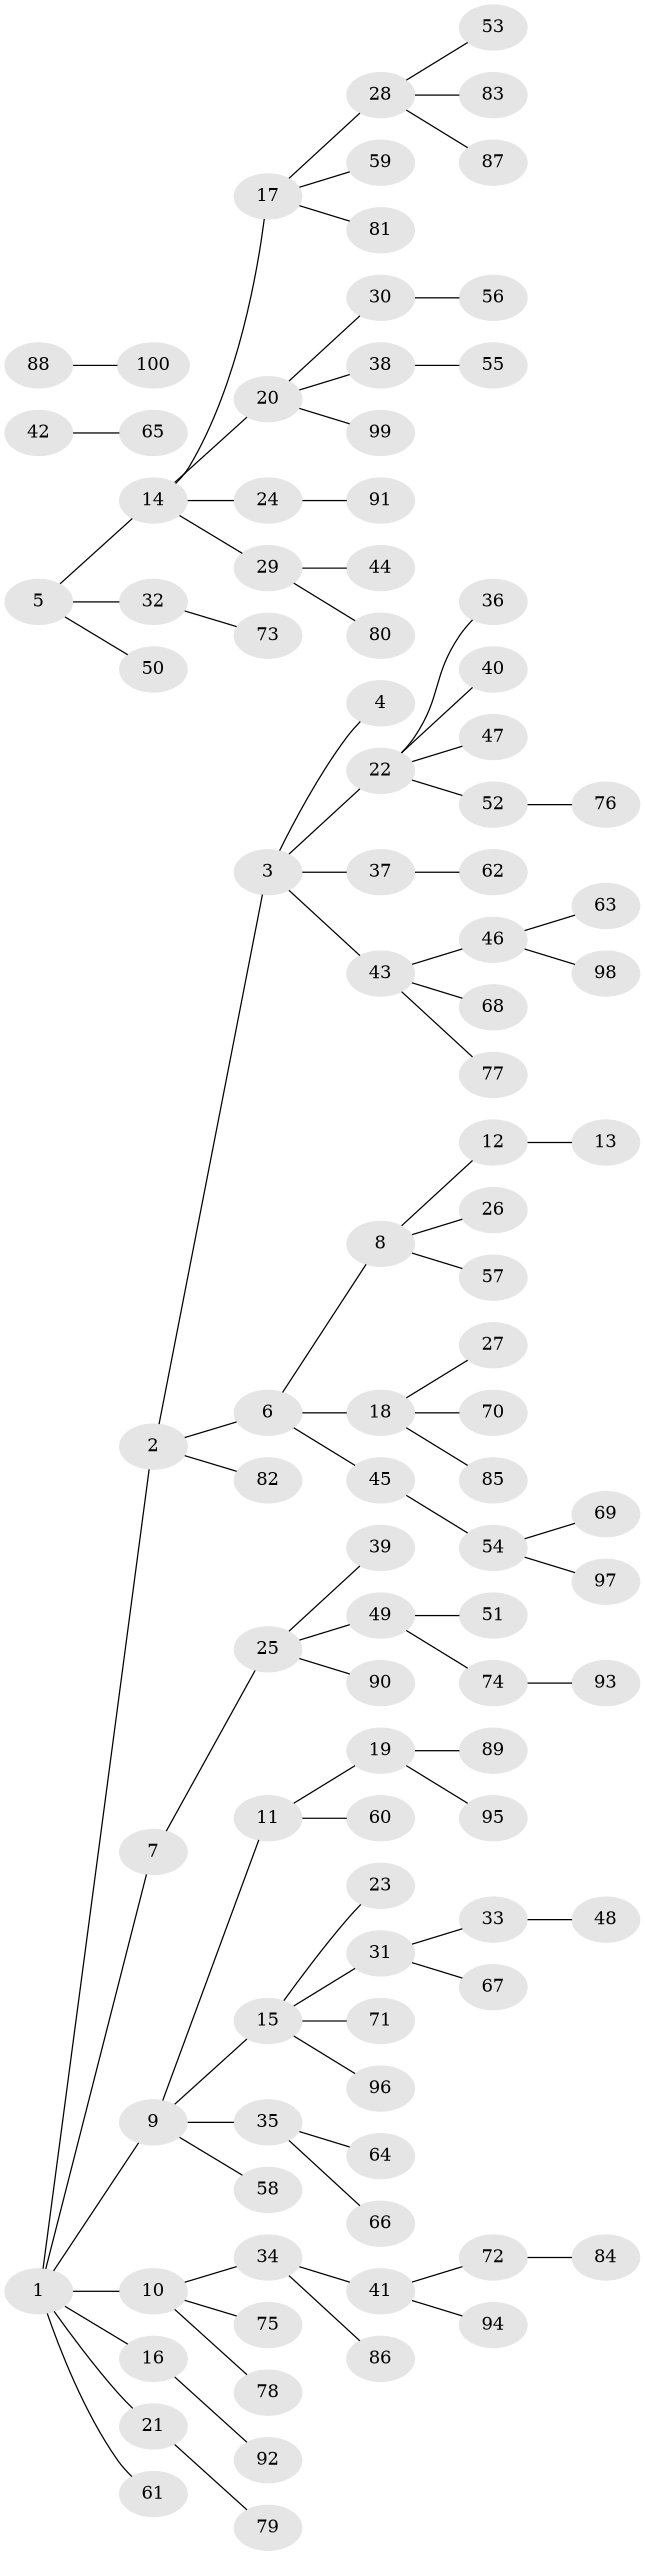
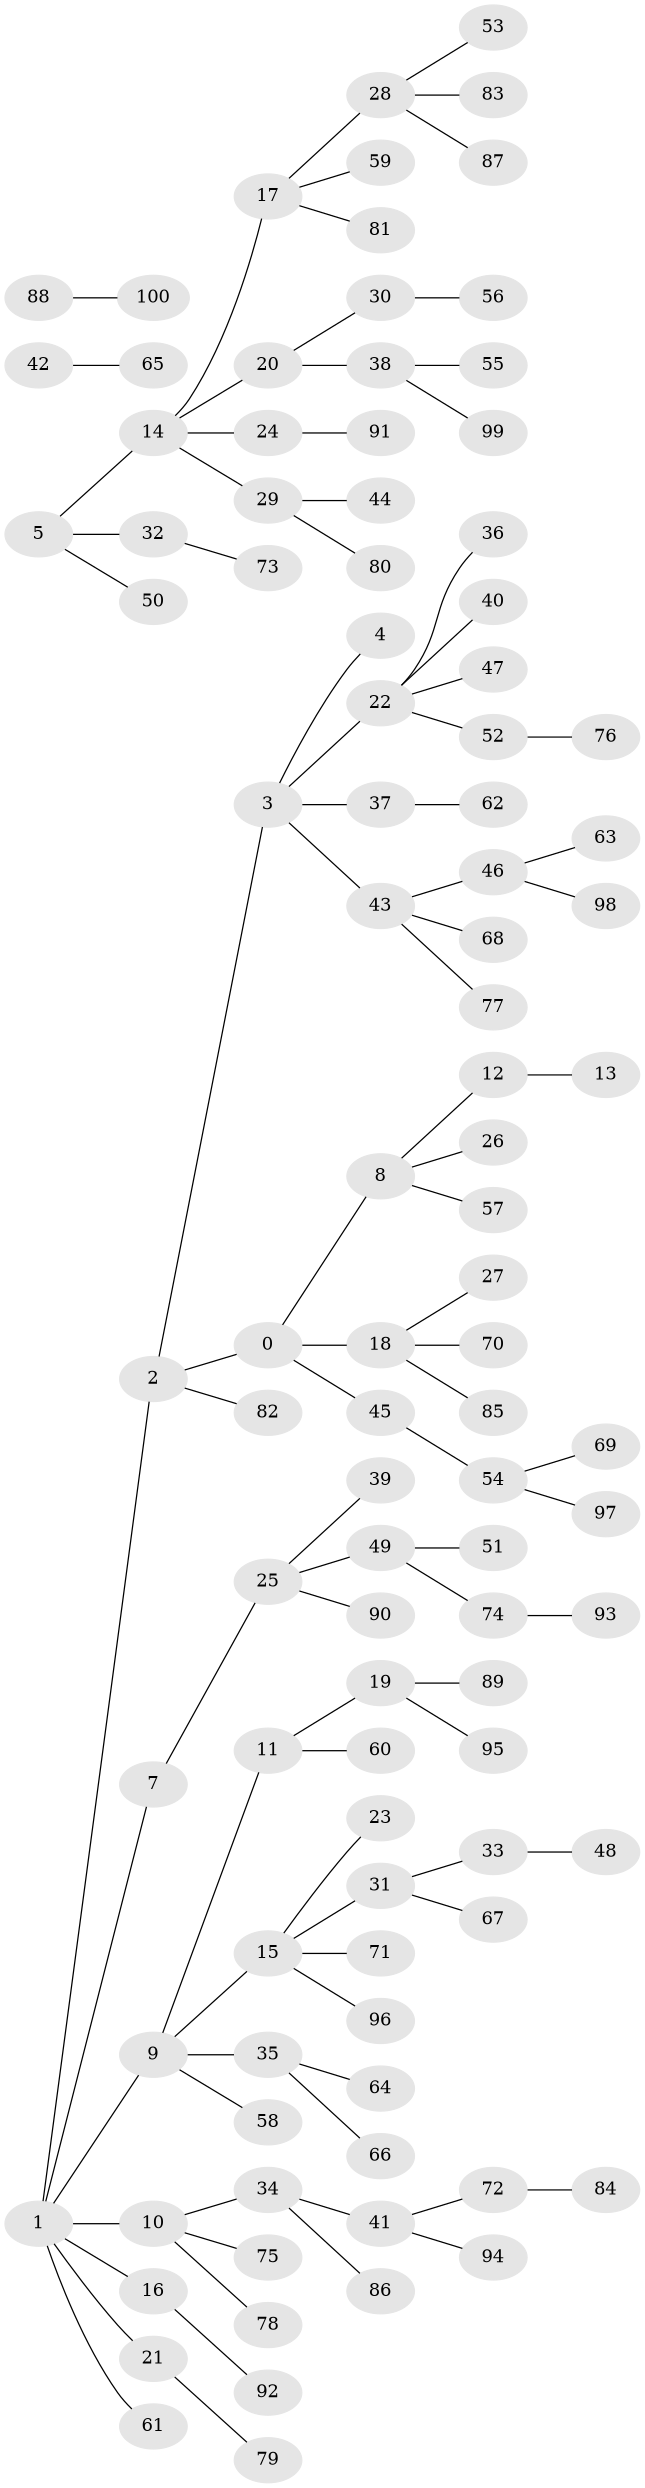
  graph {
    rankdir=LR
    node [color=gray90 style=filled]
    1
    2
    7
    9
    10
    16
    21
    61
    3
-   6
+   6 [label=0]
    82
    5
    14
    32
    50
    25
    11
    15
    35
    58
    34
    75
    78
    92
    79
    4
    22
    37
    43
    8
    18
    45
    42
    65
    36
    40
    47
    52
    62
    46
    68
    77
    17
    20
    24
    29
    73
    12
    26
    57
    27
    70
    85
    54
    39
    49
    90
    13
    19
    60
    23
    31
    71
    96
    64
    66
    41
    86
    89
    95
    28
    59
    81
    30
    38
    91
    44
    80
    33
    67
    53
    83
    87
    56
    55
    99
    76
    51
    74
    48
    72
    94
    84
    63
    98
    69
    97
    93
    88
    100
    1 -- 2
    1 -- 7
    1 -- 9
    1 -- 10
    1 -- 16
    1 -- 21
    1 -- 61
    2 -- 3
    2 -- 6
    2 -- 82
    7 -- 25
    9 -- 11
    9 -- 15
    9 -- 35
    9 -- 58
    10 -- 34
    10 -- 75
    10 -- 78
    16 -- 92
    21 -- 79
    3 -- 4
    3 -- 22
    3 -- 37
    3 -- 43
    6 -- 8
    6 -- 18
    6 -- 45
    5 -- 14
    5 -- 32
    5 -- 50
    14 -- 17
    14 -- 20
    14 -- 24
    14 -- 29
    32 -- 73
    25 -- 39
    25 -- 49
    25 -- 90
    11 -- 19
    11 -- 60
    15 -- 23
    15 -- 31
    15 -- 71
    15 -- 96
    35 -- 64
    35 -- 66
    34 -- 41
    34 -- 86
    22 -- 36
    22 -- 40
    22 -- 47
    22 -- 52
    37 -- 62
    43 -- 46
    43 -- 68
    43 -- 77
    8 -- 12
    8 -- 26
    8 -- 57
    18 -- 27
    18 -- 70
    18 -- 85
    45 -- 54
    42 -- 65
    52 -- 76
    46 -- 63
    46 -- 98
    17 -- 28
    17 -- 59
    17 -- 81
    20 -- 30
    20 -- 38
    24 -- 91
    29 -- 44
    29 -- 80
    12 -- 13
    54 -- 69
    54 -- 97
    49 -- 51
    49 -- 74
    19 -- 89
    19 -- 95
    31 -- 33
    31 -- 67
    41 -- 72
    41 -- 94
    28 -- 53
    28 -- 83
    28 -- 87
    30 -- 56
    38 -- 55
-   20 -- 99
+   38 -- 99
    33 -- 48
    74 -- 93
    72 -- 84
    88 -- 100
  }
